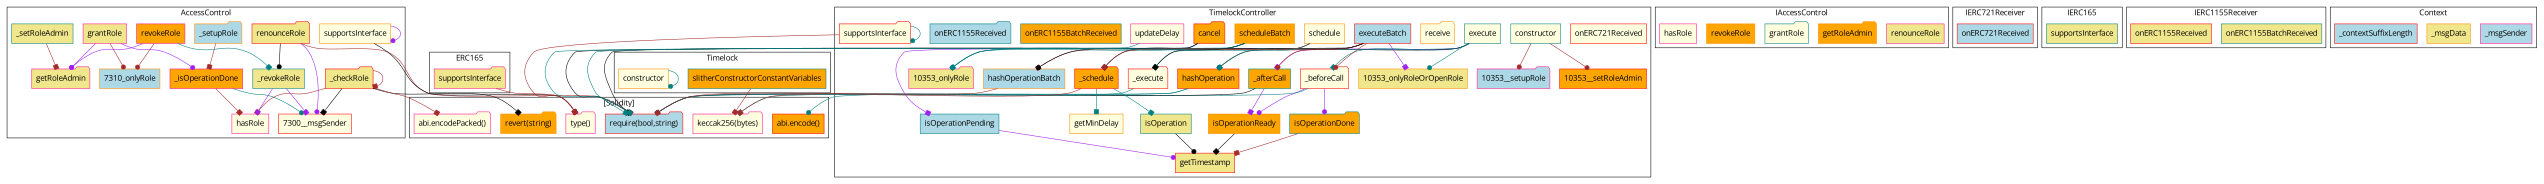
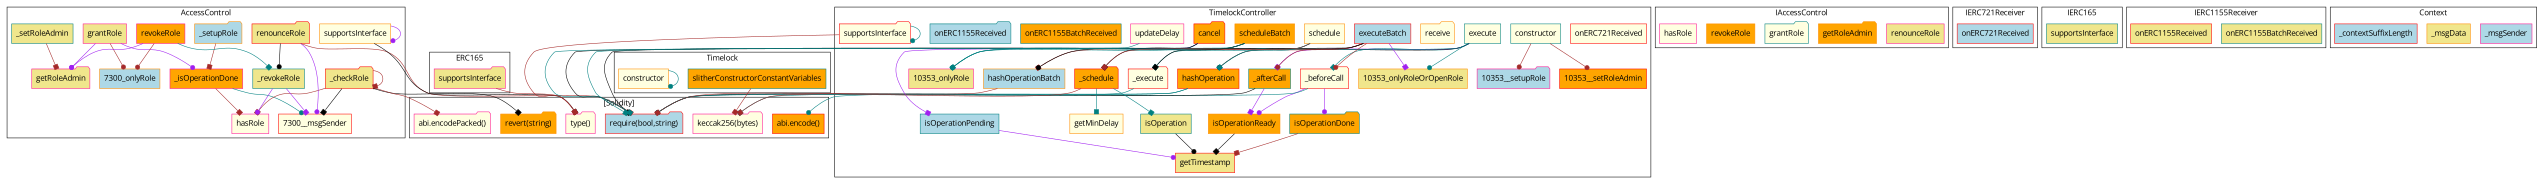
  strict digraph {
    fontname="Open Sans"
    node [color=red fillcolor=lightyellow fontname="Open Sans" shape=box style=filled]
    edge [arrowhead=box color=brown fontname="Open Sans"]
    n1 [color=deeppink fillcolor=orange label=_isOperationDone]
    n2 [color=deeppink label=hasRole]
    "7300__msgSender"
    n4 [fillcolor=khaki label=_checkRole shape=folder]
    n5 [fillcolor=khaki label=renounceRole shape=folder]
    n6 [color=teal fillcolor=khaki label=_revokeRole]
    n7 [color=darkorange fillcolor=lightblue label=_setupRole shape=folder]
    n8 [color=teal fillcolor=khaki label=_setRoleAdmin]
    n9 [color=deeppink fillcolor=khaki label=getRoleAdmin shape=folder]
    n10 [color=deeppink fillcolor=khaki label=grantRole]
-   "7300_onlyRole" [color=darkorange fillcolor=lightblue label="7310_onlyRole"]
+   "7300_onlyRole" [color=darkorange fillcolor=lightblue]
    n12 [color=darkorange label=supportsInterface]
    n13 [color=deeppink fillcolor=orange label=revokeRole]
    n14 [color=deeppink fillcolor=khaki label=supportsInterface shape=folder]
    n15 [color=deeppink fillcolor=khaki label=renounceRole]
    n16 [color=darkorange fillcolor=orange label=getRoleAdmin shape=folder]
    n17 [color=teal label=grantRole shape=folder]
    n18 [color=darkorange fillcolor=orange label=revokeRole]
    n19 [color=deeppink label=hasRole]
    n20 [fillcolor=lightblue label=onERC721Received]
    n21 [color=teal fillcolor=khaki label=supportsInterface]
    n22 [label=onERC721Received]
    n23 [label=_beforeCall shape=folder]
    n24 [color=darkorange fillcolor=orange label=isOperationReady]
    n25 [color=teal fillcolor=orange label=isOperationDone shape=folder]
    n26 [color=teal label=constructor]
    "10353__setRoleAdmin" [fillcolor=orange]
    "10353__setupRole" [color=deeppink fillcolor=lightblue shape=folder]
    n29 [label=supportsInterface shape=folder]
    n30 [color=darkorange label=receive shape=folder]
    n31 [color=teal label=execute]
    n32 [color=teal fillcolor=orange label=_afterCall]
    n33 [fillcolor=orange label=hashOperation]
    n34 [label=_execute shape=folder]
    "10353_onlyRoleOrOpenRole" [color=darkorange fillcolor=khaki]
    n36 [fillcolor=lightblue label=executeBatch]
    n37 [color=darkorange fillcolor=lightblue label=hashOperationBatch]
    n38 [fillcolor=orange label=cancel shape=folder]
    n39 [color=teal fillcolor=lightblue label=isOperationPending]
-   "10353_onlyRole" [color=deeppink fillcolor=khaki shape=folder]
+   "10353_onlyRole" [color=deeppink fillcolor=khaki]
    n41 [color=darkorange fillcolor=orange label=scheduleBatch]
    n42 [fillcolor=orange label=_schedule shape=folder]
    n43 [color=darkorange label=schedule]
    n44 [fillcolor=khaki label=getTimestamp]
    n45 [color=darkorange label=getMinDelay]
    n46 [color=teal fillcolor=orange label=onERC1155BatchReceived]
    n47 [color=teal fillcolor=khaki label=isOperation]
    n48 [color=teal fillcolor=lightblue label=onERC1155Received shape=folder]
    n49 [color=deeppink label=updateDelay]
    n50 [color=teal fillcolor=khaki label=onERC1155BatchReceived]
    n51 [fillcolor=khaki label=onERC1155Received]
    n52 [color=deeppink fillcolor=lightblue label=_msgSender]
    n53 [color=darkorange fillcolor=khaki label=_msgData]
    n54 [fillcolor=lightblue label=_contextSuffixLength]
    n55 [color=teal fillcolor=orange label=slitherConstructorConstantVariables]
    n56 [color=darkorange label=constructor]
    "type()" [color=deeppink shape=folder]
    "revert(string)" [color=darkorange fillcolor=orange shape=folder]
    "abi.encodePacked()" [color=deeppink shape=folder]
    "require(bool,string)" [fillcolor=lightblue shape=folder]
    "abi.encode()" [fillcolor=orange]
    "keccak256(bytes)" [color=deeppink shape=folder]
    subgraph cluster_1 {
      label=AccessControl
      n1
      n2
      "7300__msgSender"
      n4
      n5
      n6
      n7
      n8
      n9
      n10
      "7300_onlyRole"
      n12
      n13
    }
    subgraph cluster_2 {
      label=ERC165
      n14
    }
    subgraph cluster_3 {
      label=IAccessControl
      n15
      n16
      n17
      n18
      n19
    }
    subgraph cluster_4 {
      label=IERC721Receiver
      n20
    }
    subgraph cluster_5 {
      label=IERC165
      n21
    }
    subgraph cluster_6 {
      label=TimelockController
      n22
      n23
      n24
      n25
      n26
      "10353__setRoleAdmin"
      "10353__setupRole"
      n29
      n30
      n31
      n32
      n33
      n34
      "10353_onlyRoleOrOpenRole"
      n36
      n37
      n38
      n39
      "10353_onlyRole"
      n41
      n42
      n43
      n44
      n45
      n46
      n47
      n48
      n49
    }
    subgraph cluster_7 {
      label=IERC1155Receiver
      n50
      n51
    }
    subgraph cluster_8 {
      label=Context
      n52
      n53
      n54
    }
    subgraph cluster_9 {
      label=Timelock
      n55
      n56
    }
    subgraph cluster_10 {
      label="[Solidity]"
      "type()"
      "revert(string)"
      "abi.encodePacked()"
      "require(bool,string)"
      "abi.encode()"
      "keccak256(bytes)"
    }
    n1 -> n2
    n1 -> "7300__msgSender" [arrowhead=dot color=teal]
    n4 -> n2
    n4 -> "7300__msgSender" [color=black]
    n4 -> n4
    n4 -> "revert(string)" [color=black]
    n4 -> "abi.encodePacked()"
    n5 -> "7300__msgSender" [arrowhead=dot color=purple]
    n5 -> n6 [arrowhead=dot color=black]
    n5 -> "require(bool,string)"
    n6 -> n2 [arrowhead=dot color=purple]
    n6 -> "7300__msgSender" [color=purple]
    n7 -> n1
    n8 -> n9
    n10 -> n1 [arrowhead=dot color=purple]
    n10 -> n9 [arrowhead=dot color=purple]
    n10 -> "7300_onlyRole" [arrowhead=dot]
    n12 -> n12 [arrowhead=dot color=purple]
    n12 -> "type()" [color=black]
    n13 -> n6 [color=teal]
    n13 -> n9 [arrowhead=dot color=purple]
    n13 -> "7300_onlyRole" [arrowhead=dot]
    n14 -> "type()"
    n23 -> n24 [arrowhead=dot color=purple]
    n23 -> n25 [arrowhead=dot color=purple]
    n23 -> "require(bool,string)" [arrowhead=dot color=teal]
    n24 -> n44 [color=black]
    n25 -> n44
    n26 -> "10353__setRoleAdmin" [arrowhead=dot]
    n26 -> "10353__setupRole" [arrowhead=dot]
    n29 -> n29 [arrowhead=dot color=teal]
    n29 -> "type()"
    n31 -> n23 [color=teal]
    n31 -> n32 [color=purple]
    n31 -> n33 [arrowhead=dot color=black]
    n31 -> n34 [color=teal]
    n31 -> "10353_onlyRoleOrOpenRole" [arrowhead=dot color=teal]
    n32 -> n24 [color=purple]
    n32 -> "require(bool,string)" [arrowhead=dot color=black]
    n33 -> "abi.encode()" [arrowhead=dot color=teal]
    n33 -> "keccak256(bytes)" [color=teal]
    n34 -> "require(bool,string)" [arrowhead=dot color=teal]
    n36 -> n23 [arrowhead=dot]
    n36 -> n32 [arrowhead=dot]
    n36 -> n34 [color=black]
    n36 -> "10353_onlyRoleOrOpenRole" [color=purple]
    n36 -> n37
    n36 -> "require(bool,string)" [color=black]
    n37 -> "keccak256(bytes)"
    n38 -> n39 [color=purple]
    n38 -> "10353_onlyRole" [color=teal]
    n38 -> "require(bool,string)" [arrowhead=dot color=black]
    n39 -> n44 [arrowhead=dot color=purple]
    n41 -> n37 [arrowhead=dot color=black]
    n41 -> "10353_onlyRole" [arrowhead=dot color=teal]
    n41 -> n42 [color=black]
    n41 -> "require(bool,string)" [color=teal]
    n42 -> n45 [color=teal]
    n42 -> n47 [color=teal]
    n42 -> "require(bool,string)"
    n43 -> n33 [color=teal]
    n43 -> "10353_onlyRole" [arrowhead=dot color=teal]
    n43 -> n42
    n47 -> n44 [arrowhead=dot color=black]
    n49 -> "require(bool,string)" [color=teal]
    n55 -> "keccak256(bytes)"
    n56 -> n56 [arrowhead=dot color=teal]
  }
